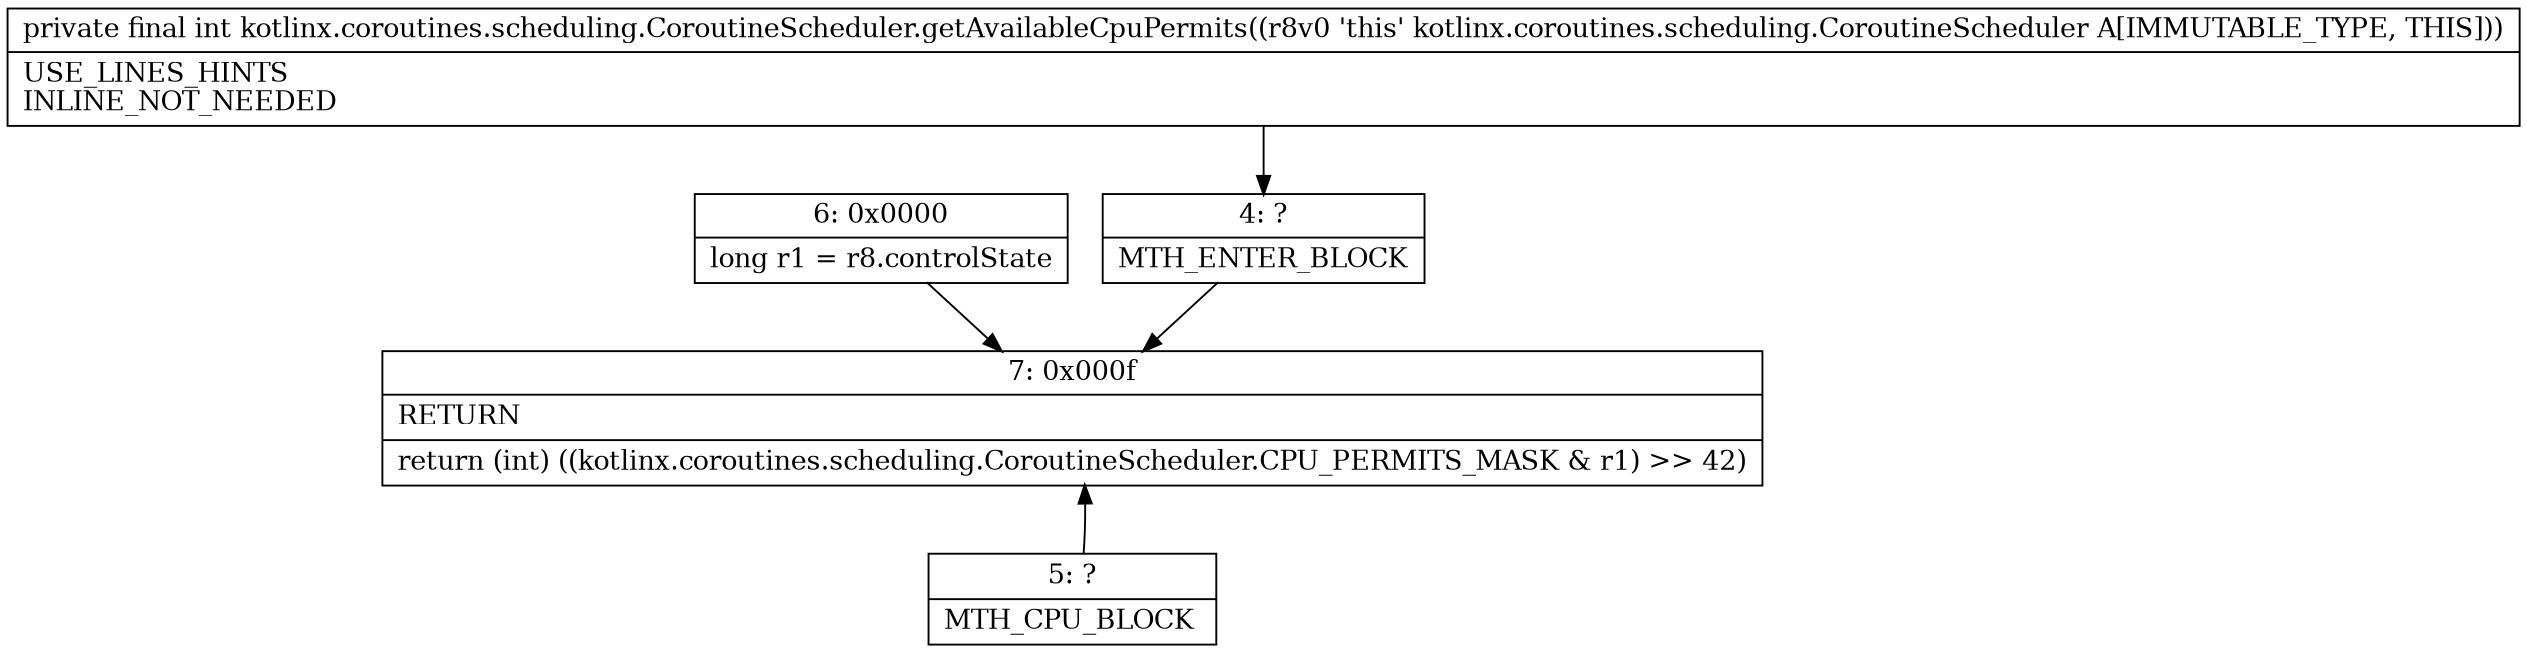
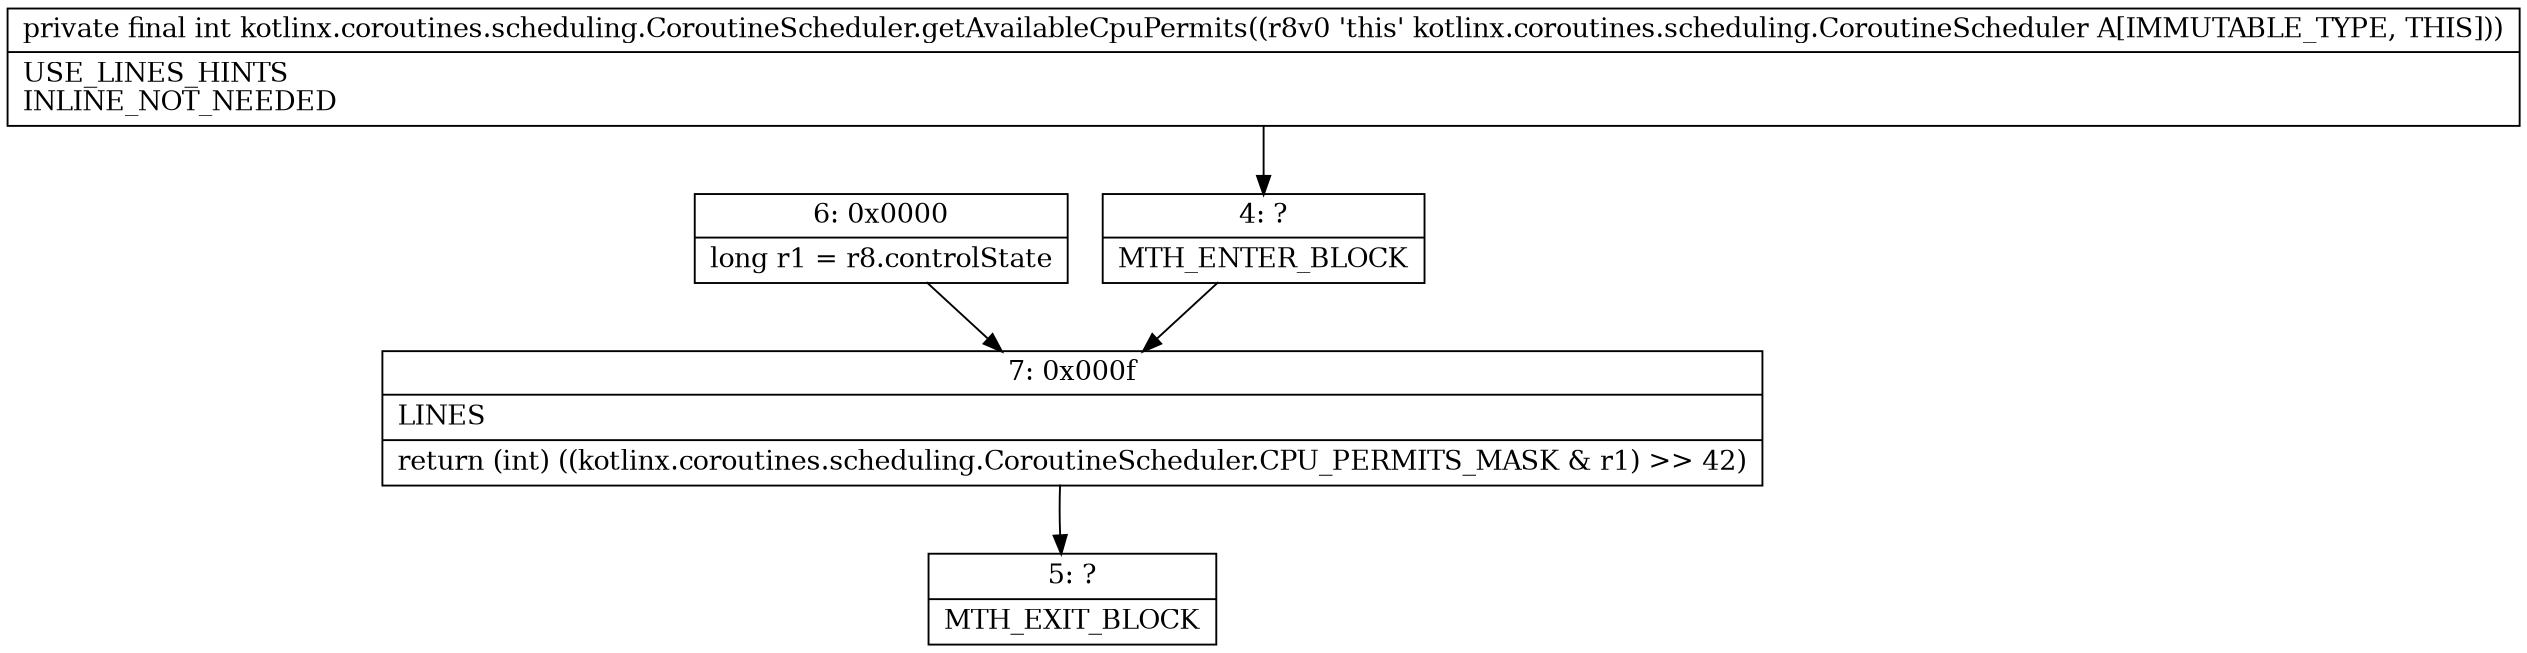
  digraph {
    node [shape=record]
    n1 [label="{4\:\ ?|MTH_ENTER_BLOCK\l}"]
-   n2 [label="{7\:\ 0x000f|RETURN\l|return (int) ((kotlinx.coroutines.scheduling.CoroutineScheduler.CPU_PERMITS_MASK & r1) \>\> 42)\l}"]
+   n2 [label="{7\:\ 0x000f|LINES\l|return (int) ((kotlinx.coroutines.scheduling.CoroutineScheduler.CPU_PERMITS_MASK & r1) \>\> 42)\l}"]
    n3 [label="{6\:\ 0x0000|long r1 = r8.controlState\l}"]
-   n4 [label="{5\:\ ?|MTH_CPU_BLOCK\l}"]
+   n4 [label="{5\:\ ?|MTH_EXIT_BLOCK\l}"]
    n5 [label="{private final int kotlinx.coroutines.scheduling.CoroutineScheduler.getAvailableCpuPermits((r8v0 'this' kotlinx.coroutines.scheduling.CoroutineScheduler A[IMMUTABLE_TYPE, THIS]))  | USE_LINES_HINTS\lINLINE_NOT_NEEDED\l}"]
    n1 -> n2
-   n4 -> n2
+   n2 -> n4
    n3 -> n2
    n5 -> n1
  }
